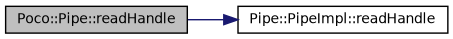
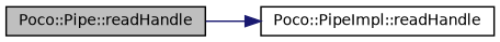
  digraph {
    rankdir=LR
    node [color=black fontname=Helvetica fontsize=10 shape=record style=filled]
    n1 [fillcolor=grey75 fontcolor=black height=0.2 label="Poco::Pipe::readHandle" width=0.4]
-   n2 [fillcolor=white height=0.2 label="Pipe::PipeImpl::readHandle" width=0.4]
+   n2 [fillcolor=white height=0.2 label="Poco::PipeImpl::readHandle" width=0.4]
    n1 -> n2 [color=midnightblue fontname=Helvetica fontsize=10 labelfontname=Helvetica labelfontsize=10 style=solid]
  }
